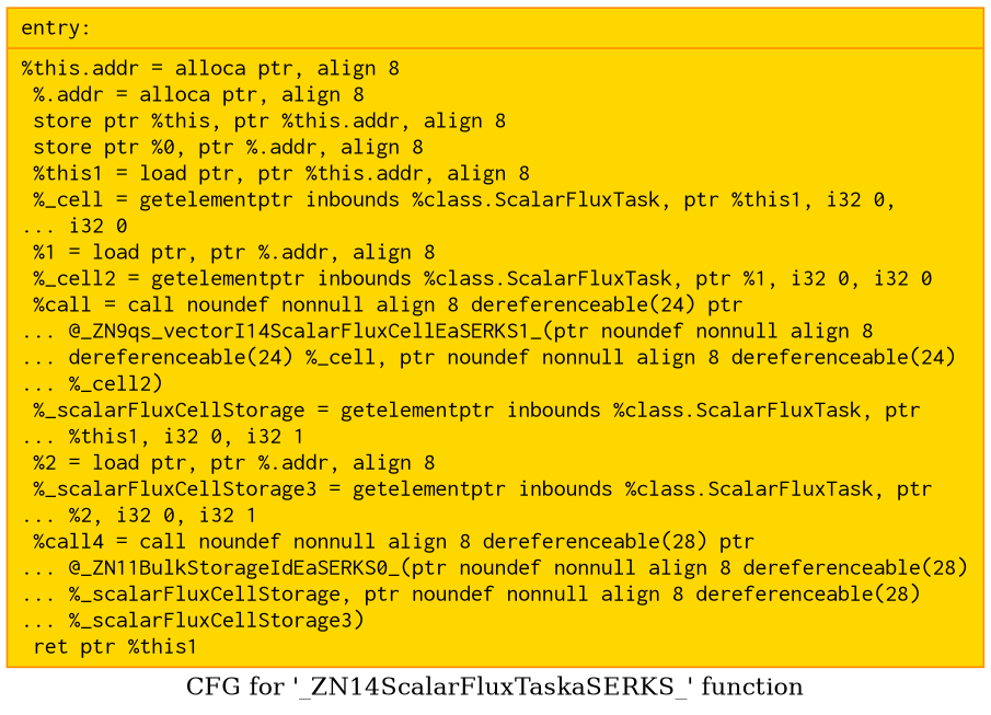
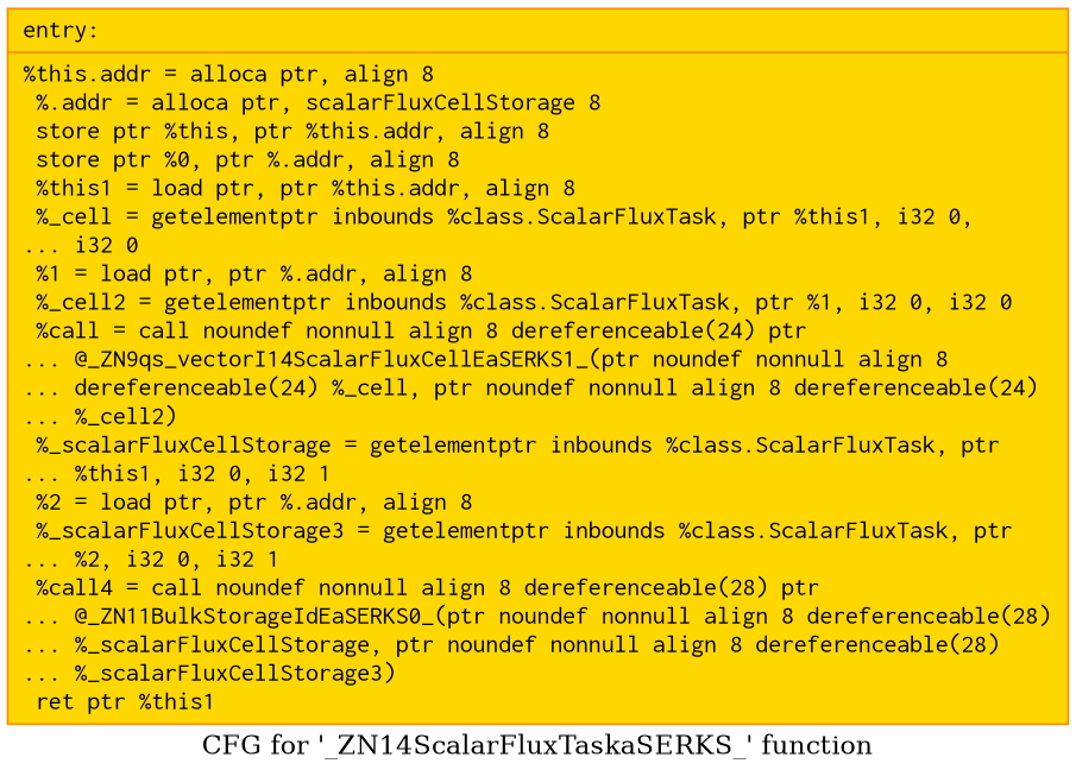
  digraph {
    label="CFG for '_ZN14ScalarFluxTaskaSERKS_' function"
-   n1 [color=darkorange fillcolor=gold fontname=Courier label="{entry:\l|  %this.addr = alloca ptr, align 8\l  %.addr = alloca ptr, align 8\l  store ptr %this, ptr %this.addr, align 8\l  store ptr %0, ptr %.addr, align 8\l  %this1 = load ptr, ptr %this.addr, align 8\l  %_cell = getelementptr inbounds %class.ScalarFluxTask, ptr %this1, i32 0,\l... i32 0\l  %1 = load ptr, ptr %.addr, align 8\l  %_cell2 = getelementptr inbounds %class.ScalarFluxTask, ptr %1, i32 0, i32 0\l  %call = call noundef nonnull align 8 dereferenceable(24) ptr\l... @_ZN9qs_vectorI14ScalarFluxCellEaSERKS1_(ptr noundef nonnull align 8\l... dereferenceable(24) %_cell, ptr noundef nonnull align 8 dereferenceable(24)\l... %_cell2)\l  %_scalarFluxCellStorage = getelementptr inbounds %class.ScalarFluxTask, ptr\l... %this1, i32 0, i32 1\l  %2 = load ptr, ptr %.addr, align 8\l  %_scalarFluxCellStorage3 = getelementptr inbounds %class.ScalarFluxTask, ptr\l... %2, i32 0, i32 1\l  %call4 = call noundef nonnull align 8 dereferenceable(28) ptr\l... @_ZN11BulkStorageIdEaSERKS0_(ptr noundef nonnull align 8 dereferenceable(28)\l... %_scalarFluxCellStorage, ptr noundef nonnull align 8 dereferenceable(28)\l... %_scalarFluxCellStorage3)\l  ret ptr %this1\l}" shape=record style=filled]
+   n1 [color=darkorange fillcolor=gold fontname=Courier label="{entry:\l|  %this.addr = alloca ptr, align 8\l  %.addr = alloca ptr, scalarFluxCellStorage 8\l  store ptr %this, ptr %this.addr, align 8\l  store ptr %0, ptr %.addr, align 8\l  %this1 = load ptr, ptr %this.addr, align 8\l  %_cell = getelementptr inbounds %class.ScalarFluxTask, ptr %this1, i32 0,\l... i32 0\l  %1 = load ptr, ptr %.addr, align 8\l  %_cell2 = getelementptr inbounds %class.ScalarFluxTask, ptr %1, i32 0, i32 0\l  %call = call noundef nonnull align 8 dereferenceable(24) ptr\l... @_ZN9qs_vectorI14ScalarFluxCellEaSERKS1_(ptr noundef nonnull align 8\l... dereferenceable(24) %_cell, ptr noundef nonnull align 8 dereferenceable(24)\l... %_cell2)\l  %_scalarFluxCellStorage = getelementptr inbounds %class.ScalarFluxTask, ptr\l... %this1, i32 0, i32 1\l  %2 = load ptr, ptr %.addr, align 8\l  %_scalarFluxCellStorage3 = getelementptr inbounds %class.ScalarFluxTask, ptr\l... %2, i32 0, i32 1\l  %call4 = call noundef nonnull align 8 dereferenceable(28) ptr\l... @_ZN11BulkStorageIdEaSERKS0_(ptr noundef nonnull align 8 dereferenceable(28)\l... %_scalarFluxCellStorage, ptr noundef nonnull align 8 dereferenceable(28)\l... %_scalarFluxCellStorage3)\l  ret ptr %this1\l}" shape=record style=filled]
  }
